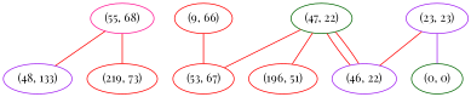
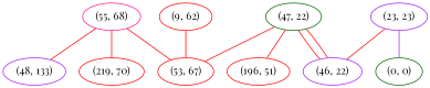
  graph {
    fontname="Playfair Display"
    node [color=red fontname="Playfair Display"]
    edge [color=red fontname="Playfair Display" weight=1]
    "(47, 22)" [color=darkgreen]
    "(196, 51)"
    "(53, 67)"
    "(46, 22)" [color=purple]
    n5 [color=deeppink label="(55, 68)"]
    "(48, 133)" [color=purple]
-   "(219, 70)" [label="(219, 73)"]
-   "(9, 66)"
+   "(219, 70)"
+   "(9, 66)" [label="(9, 62)"]
    "(23, 23)" [color=purple]
    "(0, 0)" [color=darkgreen]
    "(47, 22)" -- "(196, 51)"
    "(47, 22)" -- "(53, 67)"
    "(47, 22)" -- "(46, 22)"
    "(47, 22)" -- "(46, 22)"
+   n5 -- "(53, 67)"
    n5 -- "(48, 133)"
    n5 -- "(219, 70)"
    "(9, 66)" -- "(53, 67)"
    "(23, 23)" -- "(46, 22)"
    "(23, 23)" -- "(0, 0)" [color=purple weight=4]
  }
